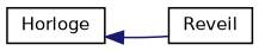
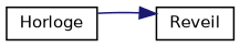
  digraph {
    rankdir=LR
    node [color=black fillcolor=white fontname=Helvetica fontsize=10 shape=record style=filled]
    n1 [height=0.2 label=Horloge width=0.4]
    n2 [height=0.2 label=Reveil width=0.4]
-   n1 -> n2 [color=midnightblue dir=back fontname=Helvetica fontsize=10 labelfontname=Helvetica labelfontsize=10 style=solid]
+   n2 -> n1 [color=midnightblue dir=back fontname=Helvetica fontsize=10 labelfontname=Helvetica labelfontsize=10 style=solid]
  }
